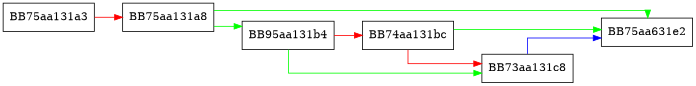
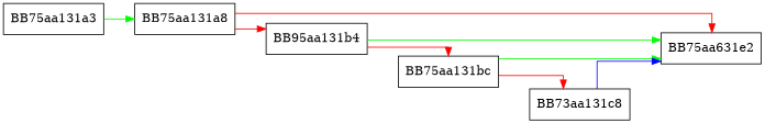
  digraph {
    rankdir=LR
    splines=ortho
    node [shape=box]
    edge [color=red]
    n1 [label=BB75aa631e2]
    BB75aa131a8
    n3 [label=BB95aa131b4]
    BB75aa131a3
-   BB75aa131bc [label=BB74aa131bc]
+   BB75aa131bc
    n6 [label=BB73aa131c8]
-   BB75aa131a8 -> n1 [color=green]
-   BB75aa131a8 -> n3 [color=green]
-   n3 -> n6 [color=green]
+   BB75aa131a8 -> n1
+   BB75aa131a8 -> n3
+   n3 -> n1 [color=green]
    n3 -> BB75aa131bc
-   BB75aa131a3 -> BB75aa131a8
+   BB75aa131a3 -> BB75aa131a8 [color=green]
    BB75aa131bc -> n1 [color=green]
    BB75aa131bc -> n6
    n6 -> n1 [color=blue]
  }
